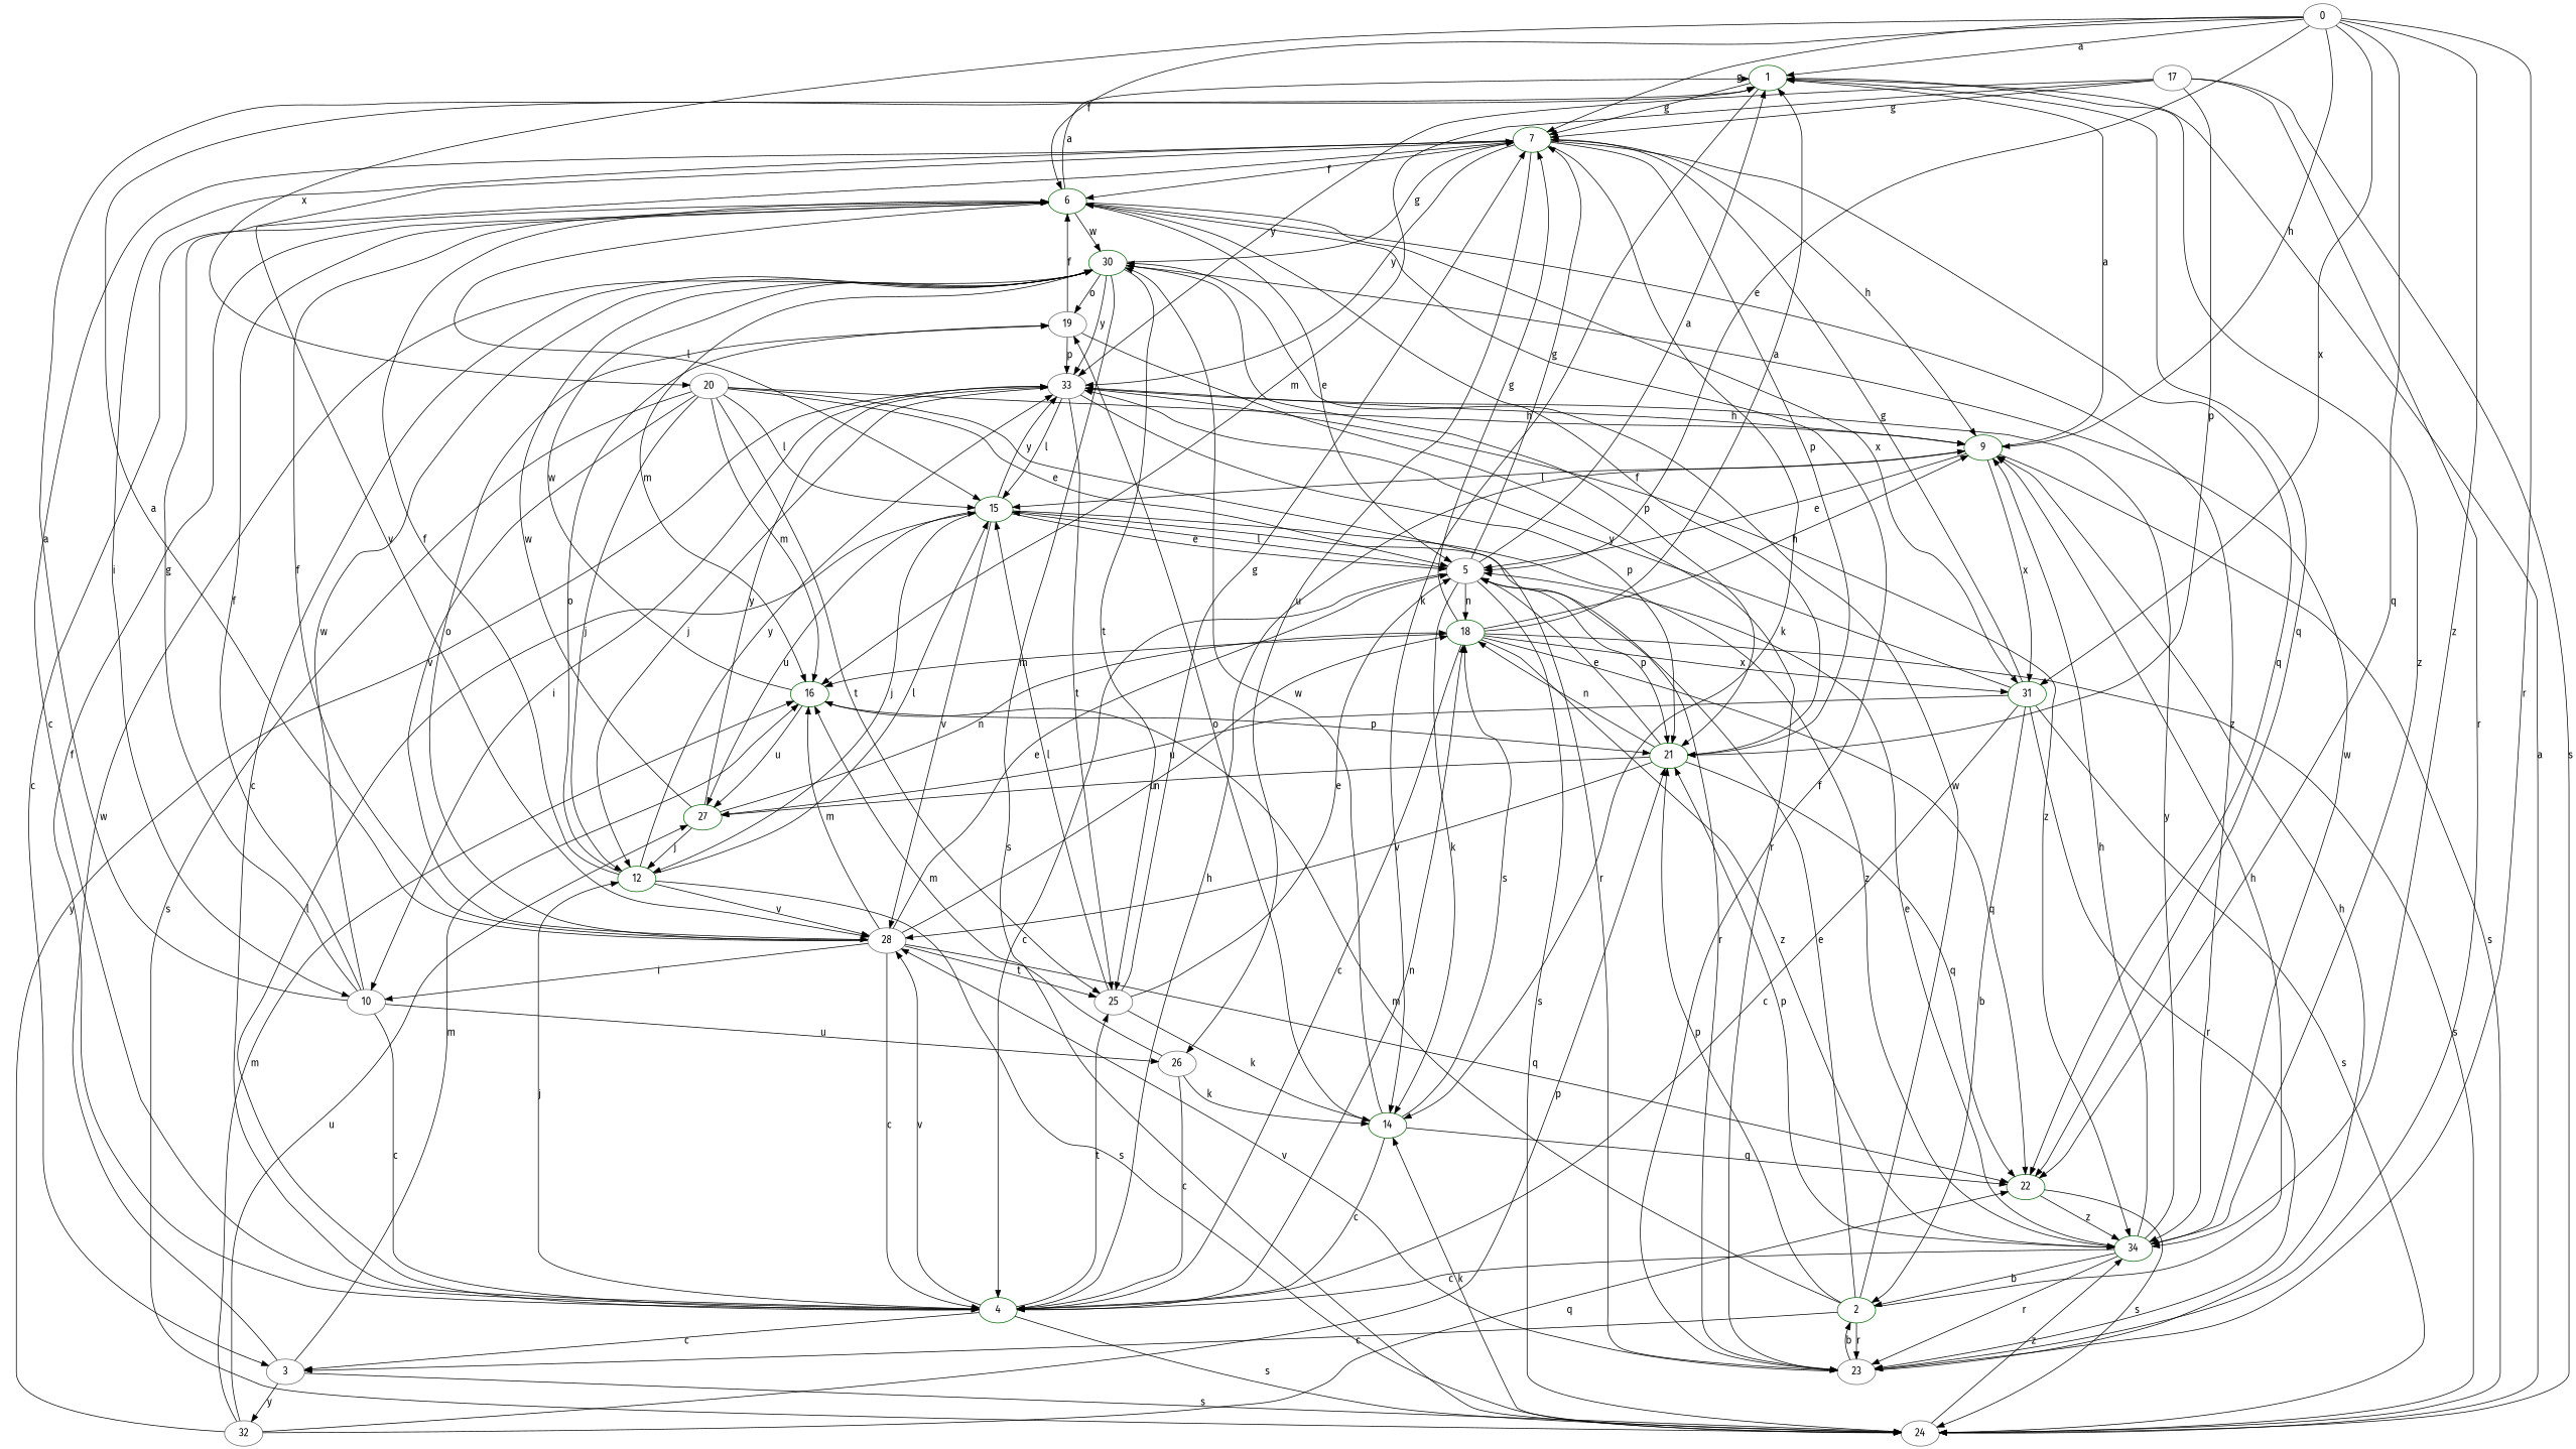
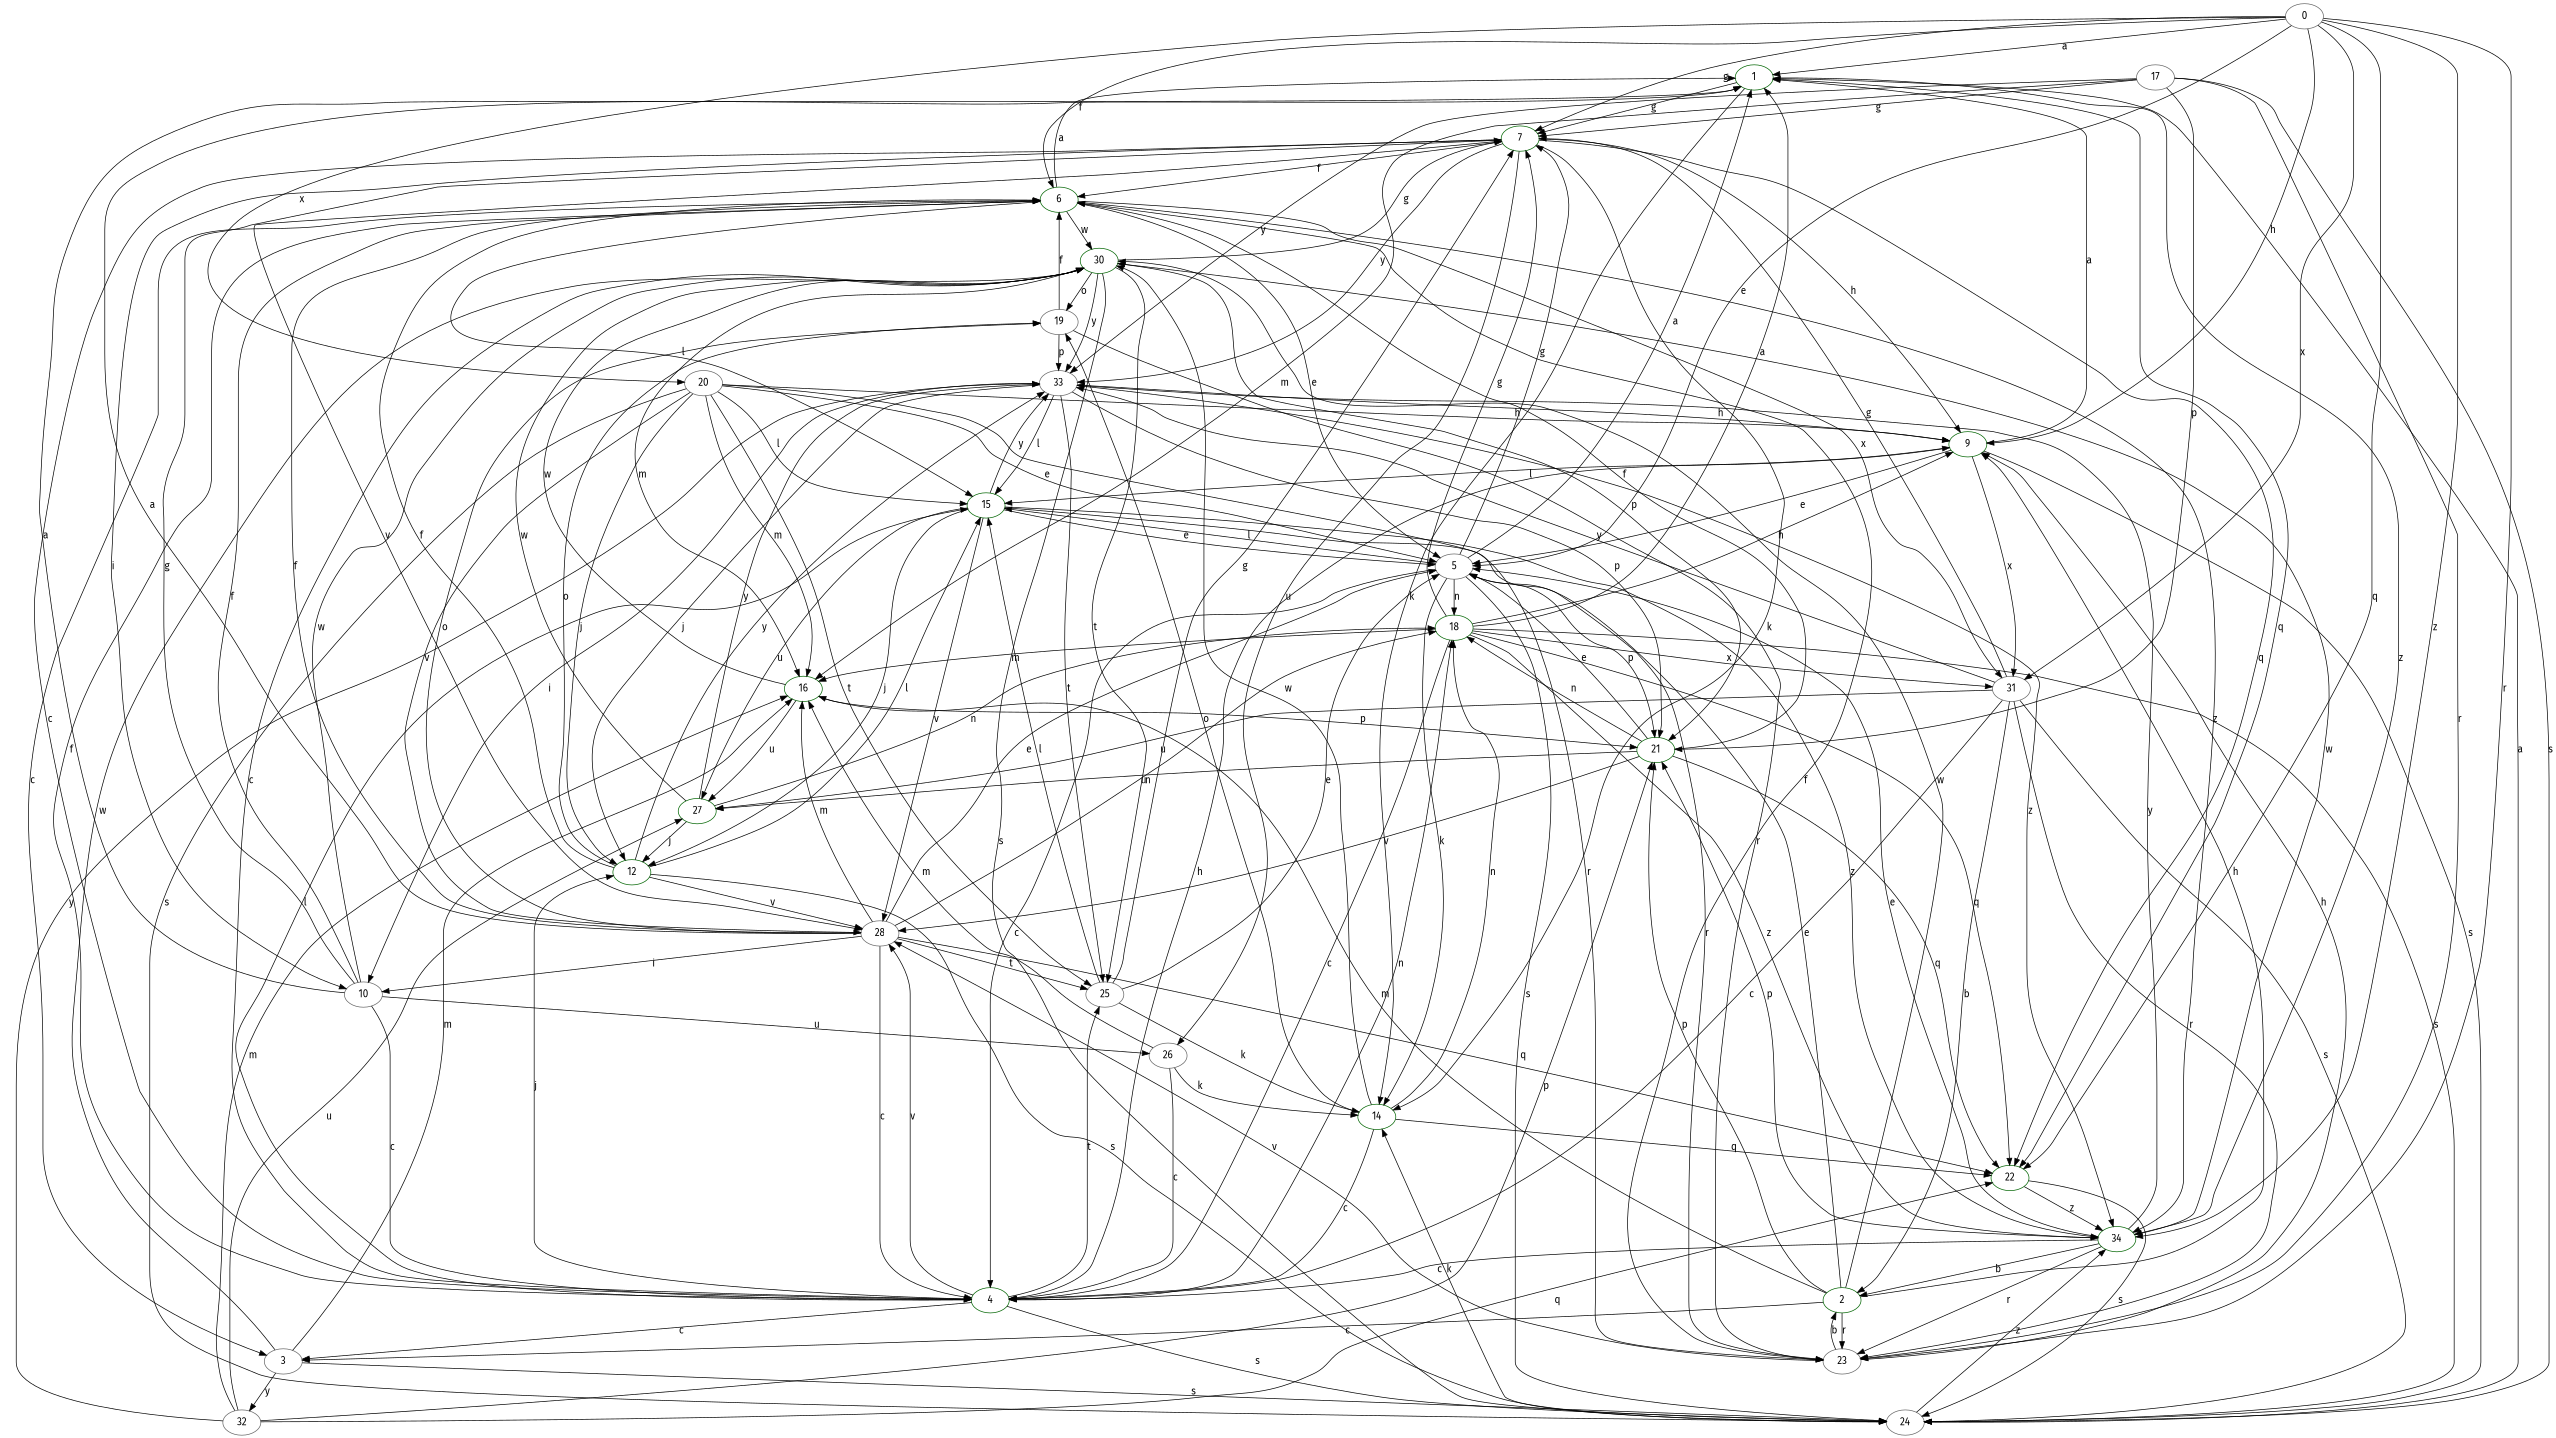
  strict digraph {
    fontname="Fira Sans"
    node [color=darkgreen fontname="Fira Sans"]
    edge [fontname="Fira Sans"]
    0 [color=gray40]
    1
    5 [color=gray40]
    6
    7
    9
    20 [color=gray40]
    22
    23 [color=gray40]
-   31
+   31 [color=gray40]
    34
    14
    21
    24 [color=gray40]
    4
    15
    18
    3 [color=gray40]
    30
    28 [color=gray40]
    10 [color=gray40]
    26 [color=gray40]
    33 [color=gray40]
    16
    12
    25 [color=gray40]
    2
    27
    19 [color=gray40]
    32 [color=gray40]
    17 [color=gray40]
    0 -> 1 [label=a]
    0 -> 5 [label=e]
    0 -> 6 [label=f]
    0 -> 7 [label=g]
    0 -> 9 [label=h]
    0 -> 20 [label=x]
    0 -> 22 [label=q]
    0 -> 23 [label=r]
    0 -> 31 [label=x]
    0 -> 34 [label=z]
    1 -> 7 [label=g]
    1 -> 22 [label=q]
    1 -> 34 [label=z]
    1 -> 14 [label=k]
    5 -> 1 [label=a]
    5 -> 7 [label=g]
    5 -> 14 [label=k]
    5 -> 21 [label=p]
    5 -> 24 [label=s]
    5 -> 4 [label=c]
    5 -> 15 [label=l]
    5 -> 18 [label=n]
    6 -> 1 [label=a]
    6 -> 5 [label=e]
    6 -> 31 [label=x]
    6 -> 34 [label=z]
    6 -> 15 [label=l]
    6 -> 3 [label=c]
    6 -> 30 [label=w]
    7 -> 6 [label=f]
    7 -> 9 [label=h]
    7 -> 22 [label=q]
    7 -> 14 [label=k]
-   7 -> 21 [label=p]
    7 -> 4 [label=c]
    7 -> 28 [label=v]
    7 -> 10 [label=i]
    7 -> 26 [label=u]
    7 -> 33 [label=y]
    9 -> 1 [label=a]
    9 -> 5 [label=e]
    9 -> 31 [label=x]
    9 -> 24 [label=s]
    9 -> 15 [label=l]
    20 -> 5 [label=e]
    20 -> 9 [label=h]
    20 -> 23 [label=r]
    20 -> 24 [label=s]
    20 -> 15 [label=l]
    20 -> 28 [label=v]
    20 -> 16 [label=m]
    20 -> 12 [label=j]
    20 -> 25 [label=t]
    22 -> 34 [label=z]
    22 -> 24 [label=s]
    23 -> 6 [label=f]
    23 -> 9 [label=h]
    23 -> 28 [label=v]
    23 -> 2 [label=b]
    31 -> 7 [label=g]
    31 -> 23 [label=r]
    31 -> 24 [label=s]
    31 -> 4 [label=c]
    31 -> 33 [label=y]
    31 -> 2 [label=b]
    31 -> 27 [label=u]
    34 -> 5 [label=e]
-   34 -> 9 [label=h]
    34 -> 23 [label=r]
    34 -> 21 [label=p]
    34 -> 4 [label=c]
    34 -> 30 [label=w]
    34 -> 33 [label=y]
    34 -> 2 [label=b]
    14 -> 22 [label=q]
    14 -> 4 [label=c]
-   14 -> 18 [label=s]
+   14 -> 18 [label=n]
    14 -> 30 [label=w]
    14 -> 19 [label=o]
    21 -> 5 [label=e]
    21 -> 6 [label=f]
    21 -> 22 [label=q]
    21 -> 18 [label=n]
    21 -> 28 [label=v]
    21 -> 27 [label=u]
    24 -> 1 [label=a]
    24 -> 34 [label=z]
    24 -> 14 [label=k]
    4 -> 6 [label=f]
    4 -> 9 [label=h]
    4 -> 24 [label=s]
    4 -> 15 [label=l]
    4 -> 18 [label=n]
    4 -> 3 [label=c]
    4 -> 28 [label=v]
    4 -> 12 [label=j]
    4 -> 25 [label=t]
    15 -> 5 [label=e]
    15 -> 23 [label=r]
    15 -> 34 [label=z]
    15 -> 28 [label=v]
    15 -> 33 [label=y]
    15 -> 12 [label=j]
    15 -> 27 [label=u]
    18 -> 1 [label=a]
    18 -> 7 [label=g]
    18 -> 9 [label=h]
    18 -> 22 [label=q]
    18 -> 31 [label=x]
    18 -> 34 [label=z]
    18 -> 24 [label=s]
    18 -> 4 [label=c]
    18 -> 16 [label=m]
    3 -> 24 [label=s]
    3 -> 30 [label=w]
    3 -> 16 [label=m]
    3 -> 32 [label=y]
    30 -> 7 [label=g]
    30 -> 21 [label=p]
    30 -> 24 [label=s]
    30 -> 4 [label=c]
    30 -> 33 [label=y]
    30 -> 16 [label=m]
    30 -> 25 [label=t]
    30 -> 19 [label=o]
    28 -> 1 [label=a]
    28 -> 5 [label=e]
    28 -> 6 [label=f]
    28 -> 22 [label=q]
    28 -> 4 [label=c]
    28 -> 18 [label=n]
    28 -> 10 [label=i]
    28 -> 16 [label=m]
    28 -> 25 [label=t]
    28 -> 19 [label=o]
    10 -> 1 [label=a]
    10 -> 6 [label=f]
    10 -> 7 [label=g]
    10 -> 4 [label=c]
    10 -> 30 [label=w]
    10 -> 26 [label=u]
    26 -> 14 [label=k]
    26 -> 4 [label=c]
    26 -> 16 [label=m]
    33 -> 9 [label=h]
    33 -> 34 [label=z]
    33 -> 21 [label=p]
    33 -> 15 [label=l]
    33 -> 10 [label=i]
    33 -> 12 [label=j]
    33 -> 25 [label=t]
    16 -> 21 [label=p]
    16 -> 30 [label=w]
    16 -> 27 [label=u]
    12 -> 6 [label=f]
    12 -> 24 [label=s]
    12 -> 15 [label=l]
    12 -> 28 [label=v]
    12 -> 33 [label=y]
    12 -> 19 [label=o]
    25 -> 5 [label=e]
    25 -> 7 [label=g]
    25 -> 14 [label=k]
    25 -> 15 [label=l]
    2 -> 5 [label=e]
    2 -> 9 [label=h]
    2 -> 23 [label=r]
    2 -> 21 [label=p]
    2 -> 3 [label=c]
    2 -> 30 [label=w]
    2 -> 16 [label=m]
    27 -> 18 [label=n]
    27 -> 30 [label=w]
    27 -> 33 [label=y]
    27 -> 12 [label=j]
    19 -> 6 [label=f]
    19 -> 23 [label=r]
    19 -> 33 [label=p]
    32 -> 22 [label=q]
    32 -> 21 [label=p]
    32 -> 33 [label=y]
    32 -> 16 [label=m]
    32 -> 27 [label=u]
    17 -> 7 [label=g]
    17 -> 23 [label=r]
    17 -> 21 [label=p]
    17 -> 24 [label=s]
    17 -> 33 [label=y]
    17 -> 16 [label=m]
  }
